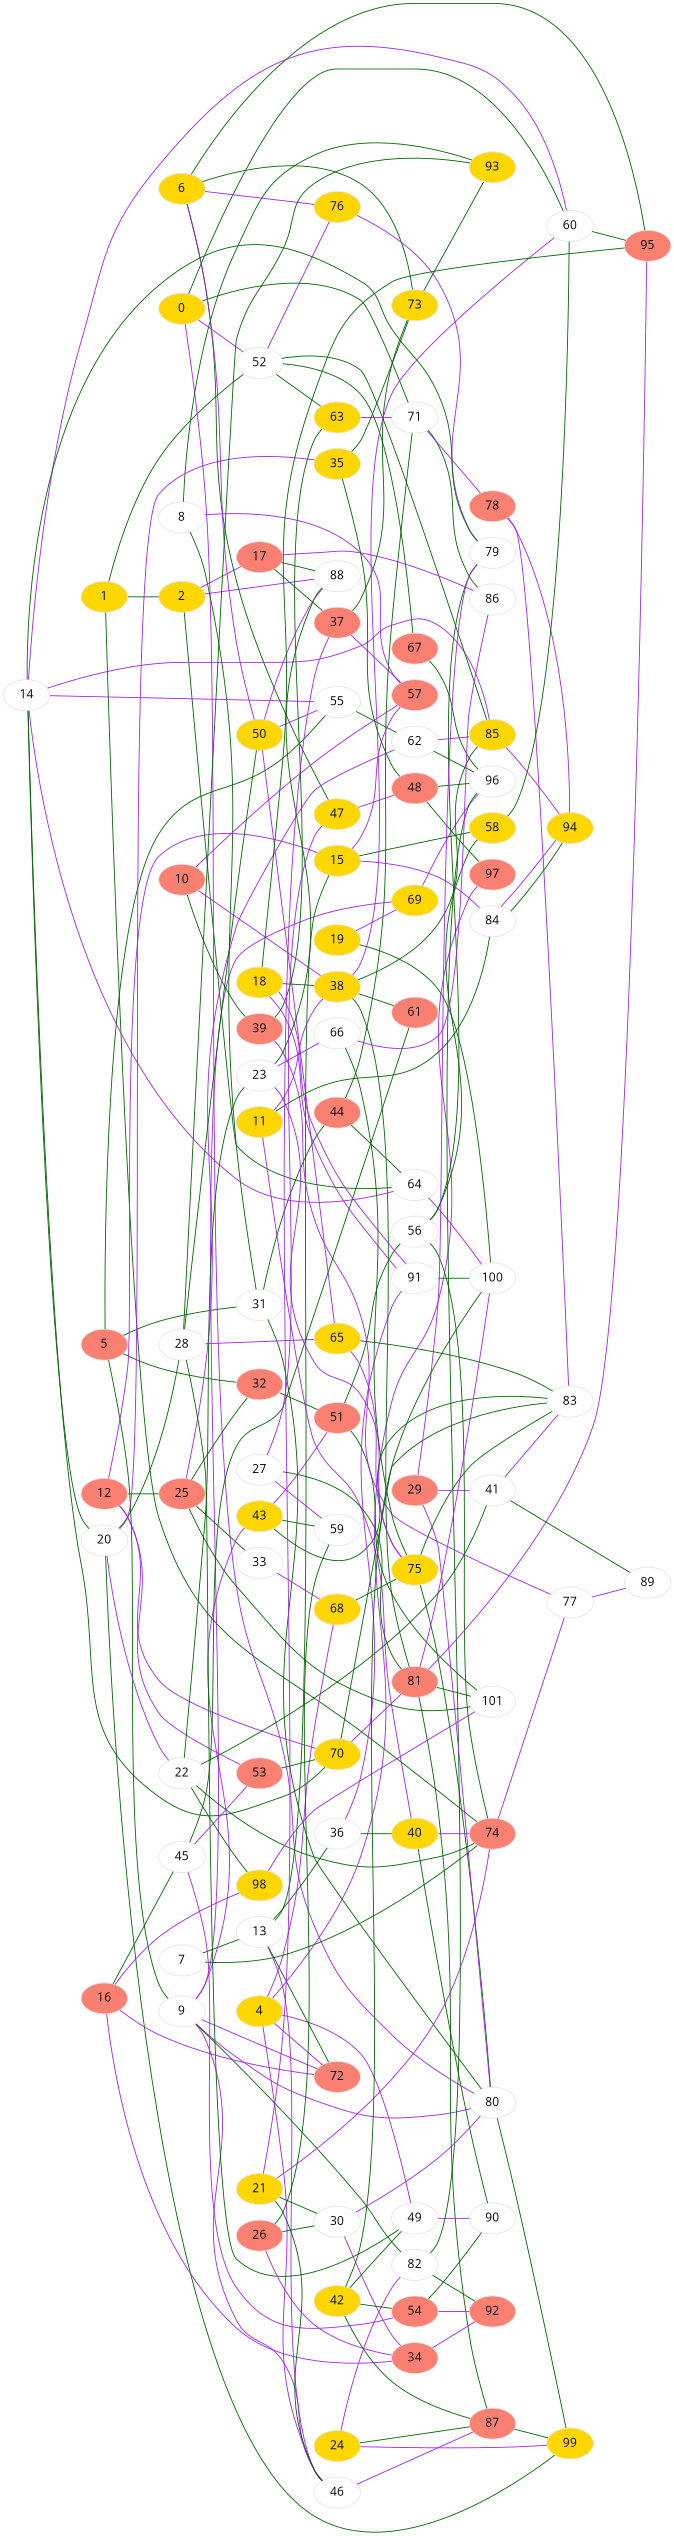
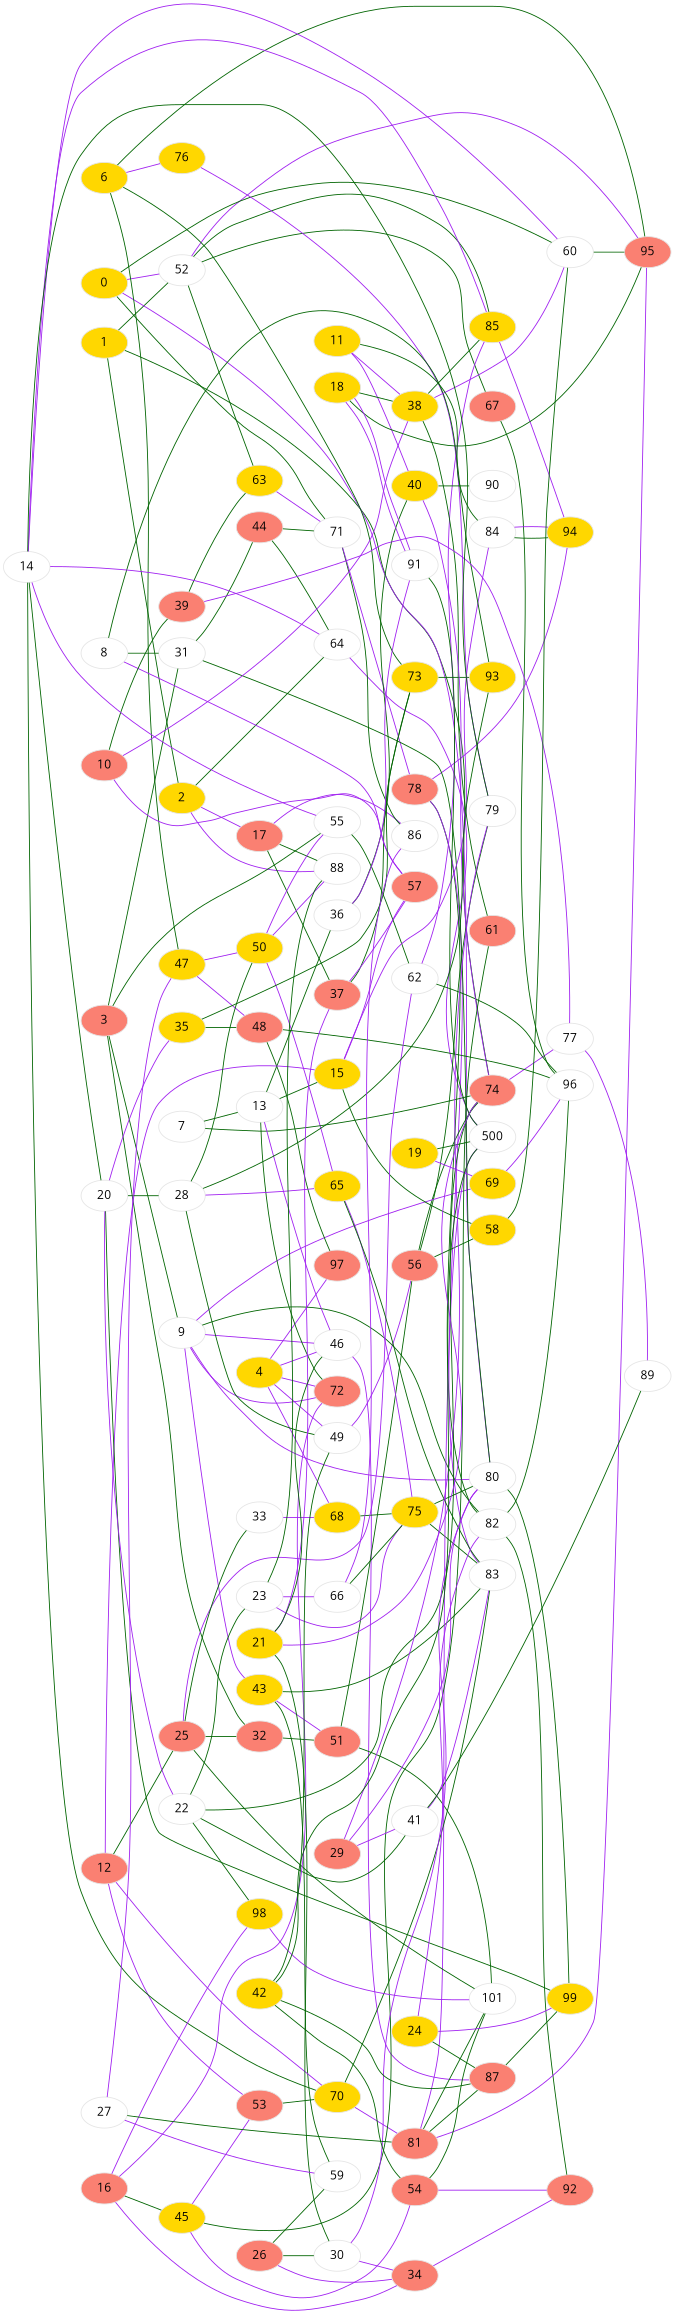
  graph {
    fontname="Open Sans"
    rankdir=LR
    node [color=gray90 fillcolor=white fontname="Open Sans" style=filled]
    edge [color=darkgreen fontname="Open Sans"]
    1 [fillcolor=gold]
    2 [fillcolor=gold]
    52
    74 [fillcolor=salmon]
    17 [fillcolor=salmon]
    64
    88
    95 [fillcolor=salmon]
    85 [fillcolor=gold]
    63 [fillcolor=gold]
    67 [fillcolor=salmon]
    77
    37 [fillcolor=salmon]
    86
-   100
+   100 [label=500]
    n16 [fillcolor=gold label=0]
    60
    71
    80
    78 [fillcolor=salmon]
    99 [fillcolor=gold]
    4 [fillcolor=gold]
    46
    49
    68 [fillcolor=gold]
    72 [fillcolor=salmon]
    97 [fillcolor=salmon]
    87 [fillcolor=salmon]
-   56
+   56 [fillcolor=salmon]
    75 [fillcolor=gold]
-   5 [fillcolor=salmon]
+   5 [fillcolor=salmon label=3]
    9
    31
    32 [fillcolor=salmon]
    55
    43 [fillcolor=gold]
    69 [fillcolor=gold]
    82
    44 [fillcolor=salmon]
    51 [fillcolor=salmon]
    62
    6 [fillcolor=gold]
    47 [fillcolor=gold]
    73 [fillcolor=gold]
    76 [fillcolor=gold]
    50 [fillcolor=gold]
    48 [fillcolor=salmon]
    93 [fillcolor=gold]
    79
    7
    13
    15 [fillcolor=gold]
    36
    8
    57 [fillcolor=salmon]
    59
    83
    96
    92 [fillcolor=salmon]
    10 [fillcolor=salmon]
    38 [fillcolor=gold]
    39 [fillcolor=salmon]
    61 [fillcolor=salmon]
    81 [fillcolor=salmon]
    11 [fillcolor=gold]
    40 [fillcolor=gold]
    84
    90
    94 [fillcolor=gold]
    12 [fillcolor=salmon]
    25 [fillcolor=salmon]
    53 [fillcolor=salmon]
    70 [fillcolor=gold]
    58 [fillcolor=gold]
    33
    101
    91
    14
    20
    22
    28
    35 [fillcolor=gold]
    16 [fillcolor=salmon]
    34 [fillcolor=salmon]
-   45
+   45 [fillcolor=gold]
    98 [fillcolor=gold]
    54 [fillcolor=salmon]
    18 [fillcolor=gold]
    19 [fillcolor=gold]
    23
    41
    65 [fillcolor=gold]
    21 [fillcolor=gold]
    30
    66
    89
    24 [fillcolor=gold]
    26 [fillcolor=salmon]
    27
    29 [fillcolor=salmon]
    42 [fillcolor=gold]
    1 -- 2
    1 -- 52
    1 -- 74
    2 -- 17 [color=purple]
    2 -- 64
    2 -- 88 [color=purple]
-   52 -- 76 [color=purple]
+   52 -- 95 [color=purple]
    52 -- 85
    52 -- 63
    52 -- 67
    74 -- 77 [color=purple]
    17 -- 88
    17 -- 37
    17 -- 86 [color=purple]
    64 -- 100 [color=purple]
    85 -- 94 [color=purple]
    63 -- 71 [color=purple]
    67 -- 96
    77 -- 89 [color=purple]
    37 -- 73
    37 -- 57 [color=purple]
    n16 -- 52 [color=purple]
    n16 -- 60
    n16 -- 71
    n16 -- 80 [color=purple]
    60 -- 95
    71 -- 86
    71 -- 78 [color=purple]
    80 -- 99
+   78 -- 82
    78 -- 83 [color=purple]
    78 -- 94 [color=purple]
    4 -- 46 [color=purple]
    4 -- 49 [color=purple]
    4 -- 68 [color=purple]
    4 -- 72 [color=purple]
    4 -- 97 [color=purple]
    46 -- 87 [color=purple]
-   49 -- 90 [color=purple]
+   49 -- 56 [color=purple]
    68 -- 75
    87 -- 99
    56 -- 74
    56 -- 79
    56 -- 58
    75 -- 80
    75 -- 83
    5 -- 9
    5 -- 31
    5 -- 32
    5 -- 55
    9 -- 80 [color=purple]
    9 -- 46 [color=purple]
    9 -- 72 [color=purple]
    9 -- 43 [color=purple]
    9 -- 69 [color=purple]
    9 -- 82
    31 -- 80
    31 -- 44
    32 -- 51
    55 -- 62
    43 -- 51 [color=purple]
    43 -- 59
    43 -- 83
    69 -- 96 [color=purple]
    82 -- 96
    82 -- 92
    44 -- 64
    44 -- 71
    51 -- 56
    51 -- 101
    62 -- 85 [color=purple]
    62 -- 96
    6 -- 95
    6 -- 47
    6 -- 73
    6 -- 76 [color=purple]
-   6 -- 50 [color=purple]
+   47 -- 50 [color=purple]
    47 -- 48 [color=purple]
    73 -- 93
    76 -- 79 [color=purple]
    50 -- 88 [color=purple]
    50 -- 55 [color=purple]
    50 -- 65 [color=purple]
    48 -- 97
    48 -- 96
    7 -- 74
    7 -- 13
    13 -- 46 [color=purple]
    13 -- 72
    13 -- 15
    13 -- 36
    15 -- 57 [color=purple]
    15 -- 84 [color=purple]
    15 -- 58
    36 -- 40
    36 -- 91 [color=purple]
    8 -- 31
    8 -- 93
    8 -- 57 [color=purple]
    10 -- 57 [color=purple]
    10 -- 38 [color=purple]
    10 -- 39
    38 -- 85
    38 -- 60 [color=purple]
    38 -- 61
-   38 -- 81
    39 -- 63
    39 -- 77 [color=purple]
    81 -- 95 [color=purple]
    81 -- 100 [color=purple]
    81 -- 87
    81 -- 101
    11 -- 38 [color=purple]
    11 -- 40 [color=purple]
    11 -- 84
    40 -- 74 [color=purple]
    40 -- 90
    84 -- 94
    84 -- 94 [color=purple]
    12 -- 15 [color=purple]
    12 -- 25
    12 -- 53 [color=purple]
    12 -- 70 [color=purple]
    25 -- 32
    25 -- 62 [color=purple]
    25 -- 33
    25 -- 101
    53 -- 70
    70 -- 83
    70 -- 81 [color=purple]
    58 -- 60
    33 -- 68 [color=purple]
    91 -- 100
    14 -- 64 [color=purple]
    14 -- 85 [color=purple]
    14 -- 60 [color=purple]
    14 -- 55 [color=purple]
    14 -- 79
    14 -- 70
    14 -- 20
    20 -- 99
    20 -- 22 [color=purple]
    20 -- 28
    20 -- 35 [color=purple]
    22 -- 74
    22 -- 98
    22 -- 23
    22 -- 41
    28 -- 49
    28 -- 50
    28 -- 93
    28 -- 65 [color=purple]
    35 -- 73
    35 -- 48
    16 -- 72 [color=purple]
    16 -- 34 [color=purple]
    16 -- 45
    16 -- 98 [color=purple]
    34 -- 92 [color=purple]
    45 -- 61
    45 -- 53 [color=purple]
    45 -- 54 [color=purple]
    98 -- 101 [color=purple]
    54 -- 92 [color=purple]
-   54 -- 90
+   54 -- 101
    18 -- 95
    18 -- 38
    18 -- 91 [color=purple]
    18 -- 91 [color=purple]
    19 -- 100
    19 -- 69 [color=purple]
    23 -- 88
    23 -- 75 [color=purple]
    23 -- 66 [color=purple]
    41 -- 83 [color=purple]
    41 -- 89
    65 -- 75 [color=purple]
    65 -- 83
    21 -- 74 [color=purple]
    21 -- 37 [color=purple]
    21 -- 46
    21 -- 30
    30 -- 80 [color=purple]
    30 -- 34 [color=purple]
    66 -- 86 [color=purple]
    66 -- 75
    24 -- 99 [color=purple]
    24 -- 87
    24 -- 82 [color=purple]
    26 -- 59
    26 -- 34 [color=purple]
    26 -- 30
    27 -- 47 [color=purple]
    27 -- 59 [color=purple]
    27 -- 81
    29 -- 80 [color=purple]
    29 -- 79 [color=purple]
    29 -- 41 [color=purple]
    42 -- 100
    42 -- 49
    42 -- 87
    42 -- 54
  }
